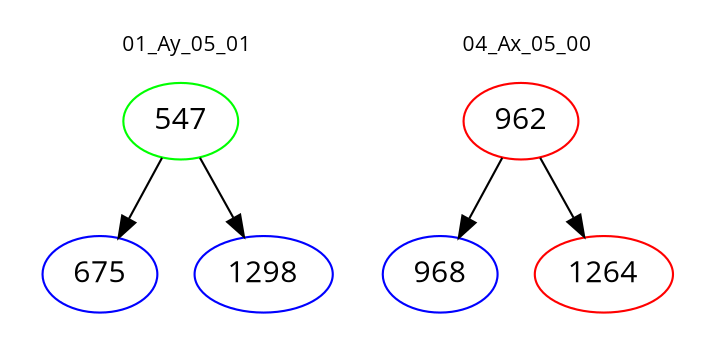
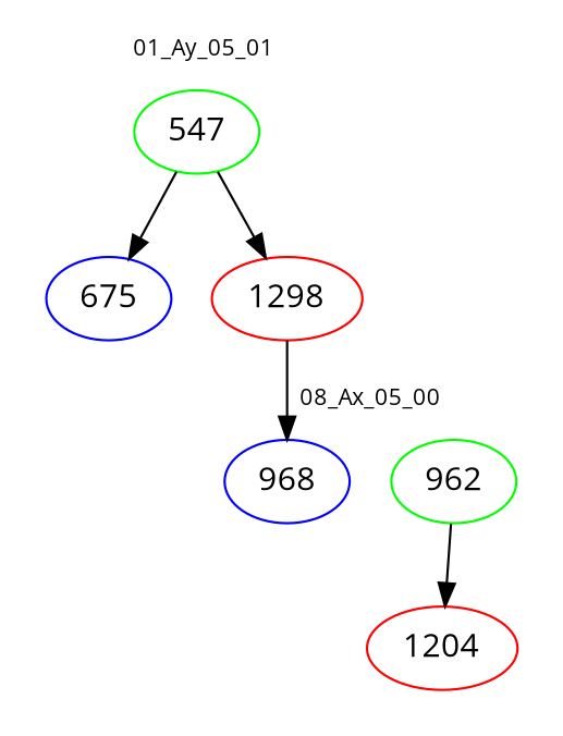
  digraph {
    fontname="Open Sans"
    node [color=green fontname="Open Sans"]
    edge [color=black fontname="Open Sans"]
    n1 [label=547]
    n2 [color=blue label=675]
-   n3 [color=blue label=1298]
-   n4 [color=red label=962]
+   n3 [color=red label=1298]
+   n4 [label=962]
    n5 [color=blue label=968]
-   n6 [color=red label=1264]
+   n6 [color=red label=1204]
    subgraph cluster_1 {
      color=white
      fontsize=10
      label="01_Ay_05_01"
      n1
      n2
      n3
    }
    subgraph cluster_2 {
      color=white
      fontsize=10
-     label="04_Ax_05_00"
+     label="08_Ax_05_00"
      n4
      n5
      n6
    }
    n1 -> n2
    n1 -> n3
-   n4 -> n5
+   n3 -> n5
    n4 -> n6
  }
